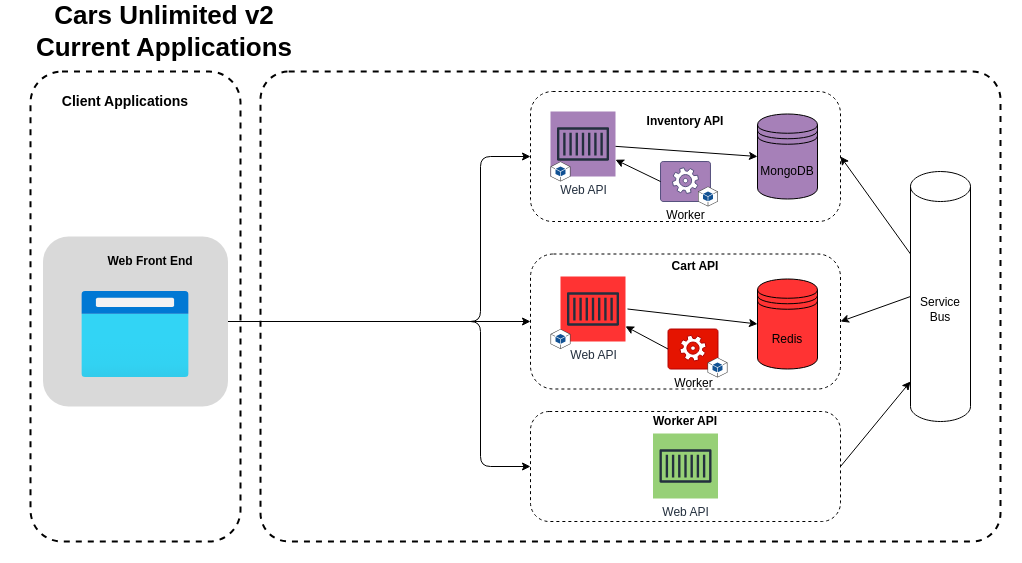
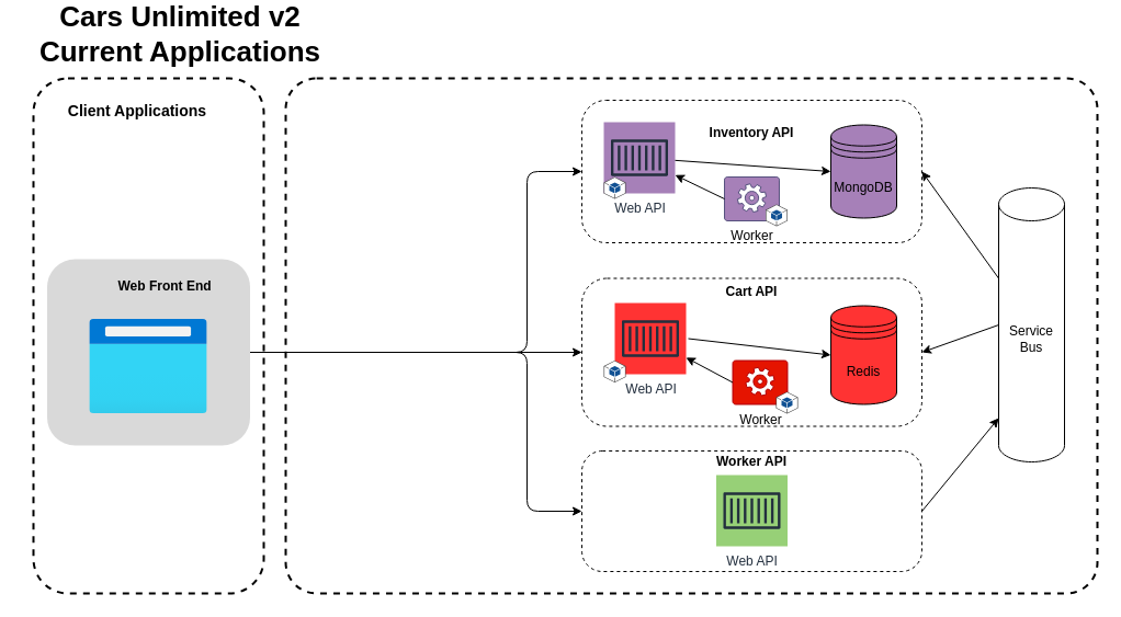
  <mxCell id="0" />
  <mxCell id="1" parent="0" />
  <mxCell id="2" value="" style="rounded=1;whiteSpace=wrap;html=1;dashed=1;fillColor=none;strokeWidth=2;arcSize=6;" parent="1" vertex="1"><mxGeometry x="260" y="70" width="740" height="470" as="geometry" /></mxCell>
  <mxCell id="3" value="" style="rounded=1;whiteSpace=wrap;html=1;dashed=1;fillColor=none;strokeWidth=2;" parent="1" vertex="1"><mxGeometry x="30" y="70" width="210" height="470" as="geometry" /></mxCell>
  <mxCell id="4" value="" style="rounded=1;whiteSpace=wrap;html=1;dashed=1;strokeWidth=2;strokeColor=none;fillColor=#D9D9D9;" parent="1" vertex="1"><mxGeometry x="42.5" y="235" width="185" height="170" as="geometry" /></mxCell>
  <mxCell id="5" value="Web Front End" style="text;html=1;strokeColor=none;fillColor=none;align=center;verticalAlign=middle;whiteSpace=wrap;rounded=0;dashed=1;fontStyle=1" parent="1" vertex="1"><mxGeometry x="86" y="250" width="128" height="20" as="geometry" /></mxCell>
  <mxCell id="6" value="Client Applications" style="text;html=1;strokeColor=none;fillColor=none;align=center;verticalAlign=middle;whiteSpace=wrap;rounded=0;dashed=1;fontStyle=1;fontSize=14;" parent="1" vertex="1"><mxGeometry x="50" y="90" width="150" height="20" as="geometry" /></mxCell>
  <mxCell id="7" value="" style="rounded=1;whiteSpace=wrap;html=1;dashed=1;fillColor=none;strokeWidth=1;arcSize=17;" parent="1" vertex="1"><mxGeometry x="530" y="90" width="310" height="130" as="geometry" /></mxCell>
  <mxCell id="8" value="Web API" style="outlineConnect=0;fontColor=#232F3E;gradientColor=none;strokeColor=#232F3E;dashed=0;verticalLabelPosition=bottom;verticalAlign=top;align=center;html=1;fontSize=12;fontStyle=0;aspect=fixed;shape=mxgraph.aws4.resourceIcon;resIcon=mxgraph.aws4.container_1;fillColor=#A680B8;" parent="1" vertex="1"><mxGeometry x="550" y="110" width="65" height="65" as="geometry" /></mxCell>
  <mxCell id="9" value="&lt;font style=&quot;font-size: 12px&quot;&gt;MongoDB&lt;/font&gt;" style="shape=datastore;whiteSpace=wrap;html=1;strokeWidth=1;fontSize=14;fillColor=#A680B8;" parent="1" vertex="1"><mxGeometry x="757" y="112.5" width="60" height="85" as="geometry" /></mxCell>
  <mxCell id="10" value="" style="endArrow=classic;html=1;strokeWidth=1;fontSize=14;entryX=0;entryY=0.5;entryDx=0;entryDy=0;" parent="1" source="8" target="9" edge="1"><mxGeometry width="50" height="50" relative="1" as="geometry"><mxPoint x="630" y="193.5" as="sourcePoint" /><mxPoint x="680" y="143.5" as="targetPoint" /></mxGeometry></mxCell>
  <mxCell id="11" value="Inventory API" style="text;html=1;strokeColor=none;fillColor=none;align=center;verticalAlign=middle;whiteSpace=wrap;rounded=0;dashed=1;fontStyle=1" parent="1" vertex="1"><mxGeometry x="630" y="110" width="110" height="20" as="geometry" /></mxCell>
  <mxCell id="12" value="" style="endArrow=classic;html=1;strokeWidth=1;fontSize=14;exitX=1;exitY=0.5;exitDx=0;exitDy=0;entryX=0;entryY=0.5;entryDx=0;entryDy=0;" parent="1" source="4" edge="1" target="7"><mxGeometry width="50" height="50" relative="1" as="geometry"><mxPoint x="449" y="330" as="sourcePoint" /><mxPoint x="510" y="180" as="targetPoint" /><Array as="points"><mxPoint x="480" y="320" /><mxPoint x="480" y="155" /></Array></mxGeometry></mxCell>
  <mxCell id="13" value="" style="rounded=1;whiteSpace=wrap;html=1;dashed=1;fillColor=none;strokeWidth=1;arcSize=17;" parent="1" vertex="1"><mxGeometry x="530" y="252.5" width="310" height="135" as="geometry" /></mxCell>
  <mxCell id="14" value="Web API" style="outlineConnect=0;fontColor=#232F3E;gradientColor=none;strokeColor=#232F3E;dashed=0;verticalLabelPosition=bottom;verticalAlign=top;align=center;html=1;fontSize=12;fontStyle=0;aspect=fixed;shape=mxgraph.aws4.resourceIcon;resIcon=mxgraph.aws4.container_1;fillColor=#FF3333;" parent="1" vertex="1"><mxGeometry x="560" y="275" width="65" height="65" as="geometry" /></mxCell>
  <mxCell id="15" value="&lt;font style=&quot;font-size: 12px&quot;&gt;Redis&lt;/font&gt;" style="shape=datastore;whiteSpace=wrap;html=1;strokeWidth=1;fontSize=14;fillColor=#FF3333;" parent="1" vertex="1"><mxGeometry x="757" y="277.5" width="60" height="90" as="geometry" /></mxCell>
- <mxCell id="16" value="Cart API" style="text;html=1;strokeColor=none;fillColor=none;align=center;verticalAlign=middle;whiteSpace=wrap;rounded=0;dashed=1;fontStyle=1" parent="1" vertex="1"><mxGeometry x="640" y="255" width="110" height="20" as="geometry" /></mxCell>
+ <mxCell id="16" value="Cart API" style="text;html=1;strokeColor=none;fillColor=none;align=center;verticalAlign=middle;whiteSpace=wrap;rounded=0;dashed=1;fontStyle=1" parent="1" vertex="1"><mxGeometry x="630" y="255" width="110" height="20" as="geometry" /></mxCell>
  <mxCell id="17" value="" style="endArrow=classic;html=1;strokeWidth=1;fontSize=14;entryX=0;entryY=0.5;entryDx=0;entryDy=0;" parent="1" target="15" edge="1"><mxGeometry width="50" height="50" relative="1" as="geometry"><mxPoint x="627" y="307.5" as="sourcePoint" /><mxPoint x="675" y="277.5" as="targetPoint" /></mxGeometry></mxCell>
  <mxCell id="18" value="" style="rounded=1;whiteSpace=wrap;html=1;dashed=1;fillColor=none;strokeWidth=1;arcSize=17;" parent="1" vertex="1"><mxGeometry x="530" y="410" width="310" height="110" as="geometry" /></mxCell>
  <mxCell id="19" value="Web API" style="outlineConnect=0;fontColor=#232F3E;gradientColor=none;strokeColor=#232F3E;dashed=0;verticalLabelPosition=bottom;verticalAlign=top;align=center;html=1;fontSize=12;fontStyle=0;aspect=fixed;shape=mxgraph.aws4.resourceIcon;resIcon=mxgraph.aws4.container_1;fillColor=#97D077;" parent="1" vertex="1"><mxGeometry x="652.5" y="432" width="65" height="65" as="geometry" /></mxCell>
  <mxCell id="20" value="Worker API" style="text;html=1;strokeColor=none;fillColor=none;align=center;verticalAlign=middle;whiteSpace=wrap;rounded=0;dashed=1;fontStyle=1" parent="1" vertex="1"><mxGeometry x="630" y="410" width="110" height="20" as="geometry" /></mxCell>
  <mxCell id="21" value="" style="endArrow=classic;html=1;strokeWidth=1;fontSize=14;exitX=1;exitY=0.5;exitDx=0;exitDy=0;entryX=0;entryY=0.5;entryDx=0;entryDy=0;" parent="1" source="4" edge="1" target="13"><mxGeometry width="50" height="50" relative="1" as="geometry"><mxPoint x="449" y="330" as="sourcePoint" /><mxPoint x="510" y="330" as="targetPoint" /></mxGeometry></mxCell>
  <mxCell id="22" value="" style="endArrow=classic;html=1;strokeWidth=1;fontSize=14;exitX=1;exitY=0.5;exitDx=0;exitDy=0;entryX=0;entryY=0.5;entryDx=0;entryDy=0;" parent="1" source="4" edge="1" target="18"><mxGeometry width="50" height="50" relative="1" as="geometry"><mxPoint x="449" y="330" as="sourcePoint" /><mxPoint x="510" y="470" as="targetPoint" /><Array as="points"><mxPoint x="480" y="320" /><mxPoint x="480" y="465" /></Array></mxGeometry></mxCell>
  <mxCell id="23" value="Cars Unlimited v2 Current Applications" style="text;html=1;strokeColor=none;fillColor=none;align=center;verticalAlign=middle;whiteSpace=wrap;rounded=0;fontSize=26;fontStyle=1" parent="1" vertex="1"><mxGeometry x="20" y="20" width="288" height="20" as="geometry" /></mxCell>
  <mxCell id="24" value="Service Bus" style="shape=cylinder3;whiteSpace=wrap;html=1;boundedLbl=1;backgroundOutline=1;size=15;" parent="1" vertex="1"><mxGeometry x="910" y="170" width="60" height="250" as="geometry" /></mxCell>
  <mxCell id="25" value="" style="endArrow=classic;html=1;exitX=1;exitY=0.5;exitDx=0;exitDy=0;entryX=0;entryY=0;entryDx=0;entryDy=210;entryPerimeter=0;" parent="1" source="18" target="24" edge="1"><mxGeometry width="50" height="50" relative="1" as="geometry"><mxPoint x="780" y="480" as="sourcePoint" /><mxPoint x="830" y="430" as="targetPoint" /></mxGeometry></mxCell>
  <mxCell id="26" value="" style="endArrow=classic;html=1;exitX=0;exitY=0.5;exitDx=0;exitDy=0;exitPerimeter=0;entryX=1;entryY=0.5;entryDx=0;entryDy=0;" parent="1" source="24" target="13" edge="1"><mxGeometry width="50" height="50" relative="1" as="geometry"><mxPoint x="780" y="340" as="sourcePoint" /><mxPoint x="830" y="290" as="targetPoint" /></mxGeometry></mxCell>
  <mxCell id="27" value="" style="endArrow=classic;html=1;exitX=0;exitY=0;exitDx=0;exitDy=82.5;exitPerimeter=0;entryX=1;entryY=0.5;entryDx=0;entryDy=0;" parent="1" source="24" target="7" edge="1"><mxGeometry width="50" height="50" relative="1" as="geometry"><mxPoint x="790" y="190" as="sourcePoint" /><mxPoint x="840" y="140" as="targetPoint" /></mxGeometry></mxCell>
  <mxCell id="28" value="Worker" style="verticalLabelPosition=bottom;html=1;verticalAlign=top;align=center;strokeColor=#56517e;shape=mxgraph.azure.worker_role;fillColor=#A680B8;" parent="1" vertex="1"><mxGeometry x="660" y="160" width="50" height="40" as="geometry" /></mxCell>
  <mxCell id="29" value="" style="endArrow=classic;html=1;exitX=0;exitY=0.5;exitDx=0;exitDy=0;exitPerimeter=0;" parent="1" source="28" target="8" edge="1"><mxGeometry width="50" height="50" relative="1" as="geometry"><mxPoint x="760" y="150" as="sourcePoint" /><mxPoint x="810" y="100" as="targetPoint" /></mxGeometry></mxCell>
  <mxCell id="30" value="Worker" style="verticalLabelPosition=bottom;html=1;verticalAlign=top;align=center;strokeColor=#B20000;shape=mxgraph.azure.worker_role;fillColor=#e51400;" parent="1" vertex="1"><mxGeometry x="667.5" y="327.5" width="50" height="40" as="geometry" /></mxCell>
  <mxCell id="31" value="" style="endArrow=classic;html=1;exitX=0;exitY=0.5;exitDx=0;exitDy=0;exitPerimeter=0;" parent="1" source="30" target="14" edge="1"><mxGeometry width="50" height="50" relative="1" as="geometry"><mxPoint x="760" y="357.5" as="sourcePoint" /><mxPoint x="810" y="307.5" as="targetPoint" /></mxGeometry></mxCell>
  <mxCell id="32" value="" style="aspect=fixed;html=1;points=[];align=center;image;fontSize=12;image=img/lib/azure2/general/Browser.svg;" vertex="1" parent="1"><mxGeometry x="81.25" y="290" width="107.5" height="86" as="geometry" /></mxCell>
  <mxCell id="33" value="" style="outlineConnect=0;dashed=0;verticalLabelPosition=bottom;verticalAlign=top;align=center;html=1;shape=mxgraph.aws3.android;fillColor=#115193;gradientColor=none;" vertex="1" parent="1"><mxGeometry x="550" y="160" width="20" height="20" as="geometry" /></mxCell>
  <mxCell id="34" value="" style="outlineConnect=0;dashed=0;verticalLabelPosition=bottom;verticalAlign=top;align=center;html=1;shape=mxgraph.aws3.android;fillColor=#115193;gradientColor=none;" vertex="1" parent="1"><mxGeometry x="697.5" y="185" width="20" height="20" as="geometry" /></mxCell>
  <mxCell id="35" value="" style="outlineConnect=0;dashed=0;verticalLabelPosition=bottom;verticalAlign=top;align=center;html=1;shape=mxgraph.aws3.android;fillColor=#115193;gradientColor=none;" vertex="1" parent="1"><mxGeometry x="707" y="356" width="20" height="20" as="geometry" /></mxCell>
  <mxCell id="36" value="" style="outlineConnect=0;dashed=0;verticalLabelPosition=bottom;verticalAlign=top;align=center;html=1;shape=mxgraph.aws3.android;fillColor=#115193;gradientColor=none;" vertex="1" parent="1"><mxGeometry x="550" y="327.5" width="20" height="20" as="geometry" /></mxCell>
  <mxCell id="37" value="" style="shape=image;verticalLabelPosition=bottom;labelBackgroundColor=default;verticalAlign=top;aspect=fixed;imageAspect=0;image=https://computersfearme.com/images/gopher.svg;" vertex="1" parent="1"><mxGeometry x="645.62" y="490" width="14.38" height="20" as="geometry" /></mxCell>
